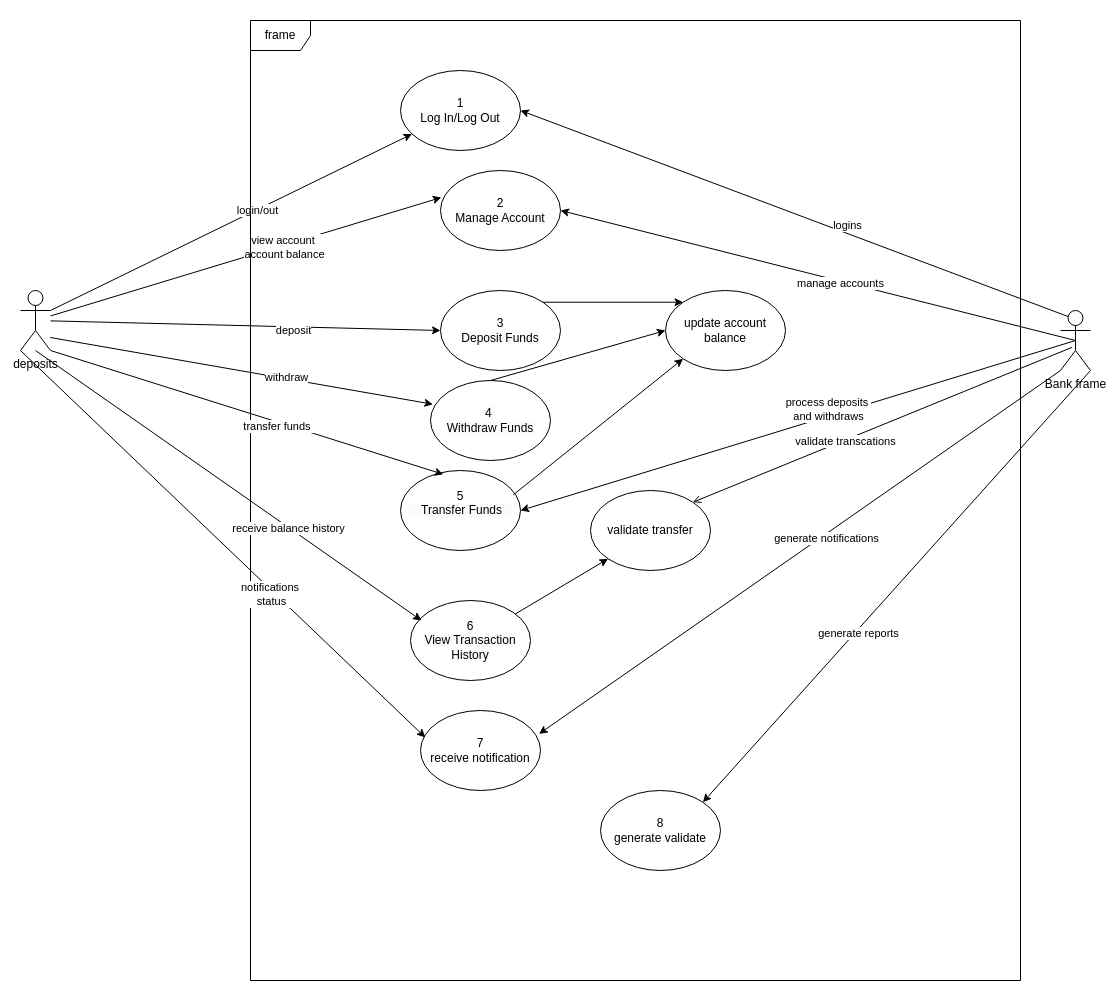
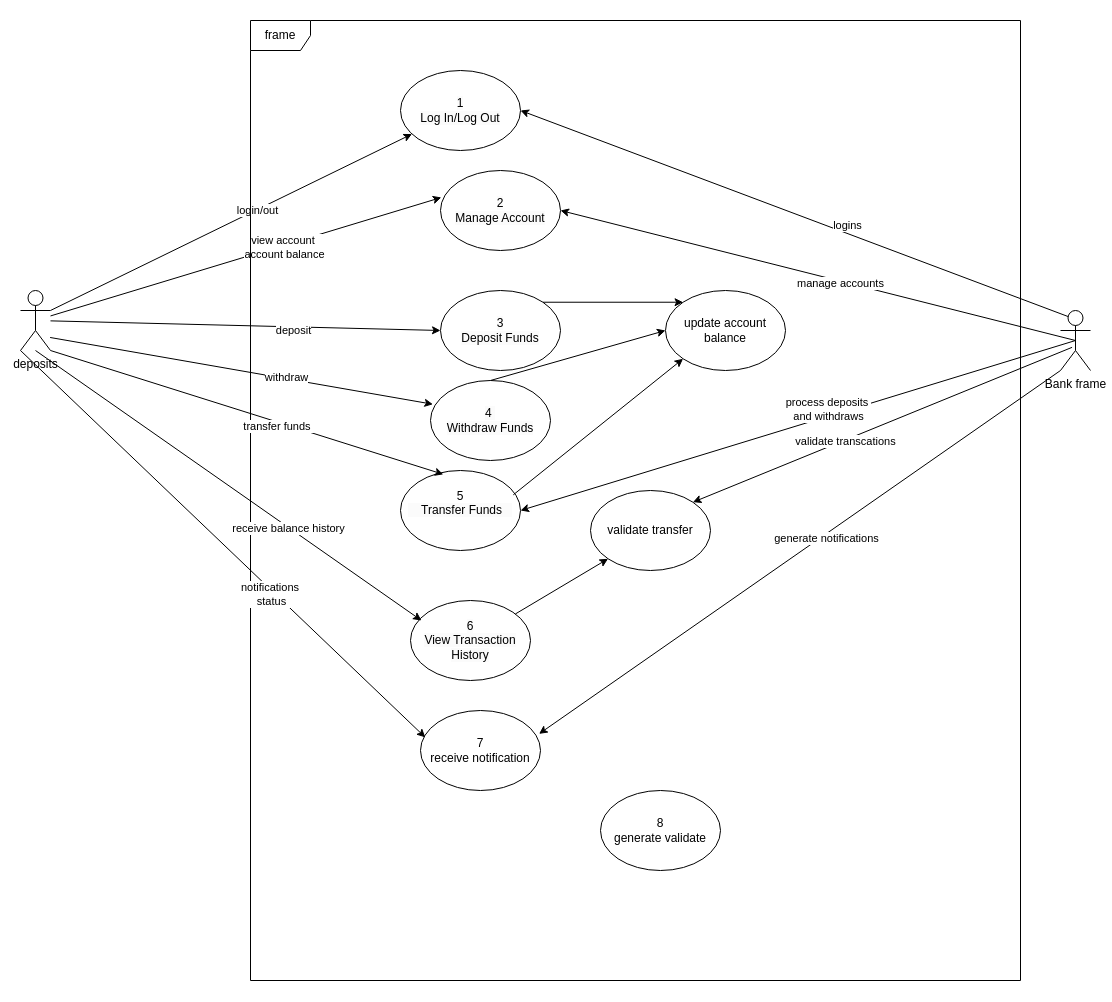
  <mxCell id="0" />
  <mxCell id="1" parent="0" />
  <mxCell id="2" value="deposits" style="shape=umlActor;verticalLabelPosition=bottom;verticalAlign=top;html=1;" vertex="1" parent="1"><mxGeometry x="20" y="290" width="30" height="60" as="geometry" /></mxCell>
  <mxCell id="3" value="&#10;&lt;br style=&quot;forced-color-adjust: none; color: rgb(0, 0, 0); font-family: Helvetica; font-size: 12px; font-style: normal; font-variant-ligatures: normal; font-variant-caps: normal; font-weight: 400; letter-spacing: normal; orphans: 2; text-align: center; text-indent: 0px; text-transform: none; widows: 2; word-spacing: 0px; -webkit-text-stroke-width: 0px; white-space: normal; background-color: rgb(251, 251, 251); text-decoration-thickness: initial; text-decoration-style: initial; text-decoration-color: initial;&quot;&gt;&lt;span style=&quot;color: rgb(0, 0, 0); font-family: Helvetica; font-size: 12px; font-style: normal; font-variant-ligatures: normal; font-variant-caps: normal; font-weight: 400; letter-spacing: normal; orphans: 2; text-align: center; text-indent: 0px; text-transform: none; widows: 2; word-spacing: 0px; -webkit-text-stroke-width: 0px; white-space: normal; background-color: rgb(251, 251, 251); text-decoration-thickness: initial; text-decoration-style: initial; text-decoration-color: initial; display: inline !important; float: none;&quot;&gt;1&lt;/span&gt;&lt;br style=&quot;forced-color-adjust: none; color: rgb(0, 0, 0); font-family: Helvetica; font-size: 12px; font-style: normal; font-variant-ligatures: normal; font-variant-caps: normal; font-weight: 400; letter-spacing: normal; orphans: 2; text-align: center; text-indent: 0px; text-transform: none; widows: 2; word-spacing: 0px; -webkit-text-stroke-width: 0px; white-space: normal; background-color: rgb(251, 251, 251); text-decoration-thickness: initial; text-decoration-style: initial; text-decoration-color: initial;&quot;&gt;&lt;div style=&quot;forced-color-adjust: none; color: rgb(0, 0, 0); font-family: Helvetica; font-size: 12px; font-style: normal; font-variant-ligatures: normal; font-variant-caps: normal; font-weight: 400; letter-spacing: normal; orphans: 2; text-align: center; text-indent: 0px; text-transform: none; widows: 2; word-spacing: 0px; -webkit-text-stroke-width: 0px; white-space: normal; background-color: rgb(251, 251, 251); text-decoration-thickness: initial; text-decoration-style: initial; text-decoration-color: initial;&quot;&gt;Log In/Log Out&lt;br style=&quot;forced-color-adjust: none;&quot;&gt;&lt;/div&gt;&#10;&#10;" style="ellipse;whiteSpace=wrap;html=1;" vertex="1" parent="1"><mxGeometry x="400" y="70" width="120" height="80" as="geometry" /></mxCell>
  <mxCell id="4" value="&#10;&lt;br style=&quot;forced-color-adjust: none; color: rgb(0, 0, 0); font-family: Helvetica; font-size: 12px; font-style: normal; font-variant-ligatures: normal; font-variant-caps: normal; font-weight: 400; letter-spacing: normal; orphans: 2; text-align: center; text-indent: 0px; text-transform: none; widows: 2; word-spacing: 0px; -webkit-text-stroke-width: 0px; white-space: normal; background-color: rgb(251, 251, 251); text-decoration-thickness: initial; text-decoration-style: initial; text-decoration-color: initial;&quot;&gt;&lt;span style=&quot;color: rgb(0, 0, 0); font-family: Helvetica; font-size: 12px; font-style: normal; font-variant-ligatures: normal; font-variant-caps: normal; font-weight: 400; letter-spacing: normal; orphans: 2; text-align: center; text-indent: 0px; text-transform: none; widows: 2; word-spacing: 0px; -webkit-text-stroke-width: 0px; white-space: normal; background-color: rgb(251, 251, 251); text-decoration-thickness: initial; text-decoration-style: initial; text-decoration-color: initial; display: inline !important; float: none;&quot;&gt;2&lt;/span&gt;&lt;br style=&quot;forced-color-adjust: none; color: rgb(0, 0, 0); font-family: Helvetica; font-size: 12px; font-style: normal; font-variant-ligatures: normal; font-variant-caps: normal; font-weight: 400; letter-spacing: normal; orphans: 2; text-align: center; text-indent: 0px; text-transform: none; widows: 2; word-spacing: 0px; -webkit-text-stroke-width: 0px; white-space: normal; background-color: rgb(251, 251, 251); text-decoration-thickness: initial; text-decoration-style: initial; text-decoration-color: initial;&quot;&gt;&lt;div style=&quot;forced-color-adjust: none; color: rgb(0, 0, 0); font-family: Helvetica; font-size: 12px; font-style: normal; font-variant-ligatures: normal; font-variant-caps: normal; font-weight: 400; letter-spacing: normal; orphans: 2; text-align: center; text-indent: 0px; text-transform: none; widows: 2; word-spacing: 0px; -webkit-text-stroke-width: 0px; white-space: normal; background-color: rgb(251, 251, 251); text-decoration-thickness: initial; text-decoration-style: initial; text-decoration-color: initial;&quot;&gt;Manage Account&lt;br style=&quot;forced-color-adjust: none;&quot;&gt;&lt;/div&gt;&#10;&#10;" style="ellipse;whiteSpace=wrap;html=1;" vertex="1" parent="1"><mxGeometry x="440" y="170" width="120" height="80" as="geometry" /></mxCell>
  <mxCell id="5" value="&#10;&lt;br style=&quot;forced-color-adjust: none; color: rgb(0, 0, 0); font-family: Helvetica; font-size: 12px; font-style: normal; font-variant-ligatures: normal; font-variant-caps: normal; font-weight: 400; letter-spacing: normal; orphans: 2; text-align: center; text-indent: 0px; text-transform: none; widows: 2; word-spacing: 0px; -webkit-text-stroke-width: 0px; white-space: normal; background-color: rgb(251, 251, 251); text-decoration-thickness: initial; text-decoration-style: initial; text-decoration-color: initial;&quot;&gt;&lt;span style=&quot;color: rgb(0, 0, 0); font-family: Helvetica; font-size: 12px; font-style: normal; font-variant-ligatures: normal; font-variant-caps: normal; font-weight: 400; letter-spacing: normal; orphans: 2; text-align: center; text-indent: 0px; text-transform: none; widows: 2; word-spacing: 0px; -webkit-text-stroke-width: 0px; white-space: normal; background-color: rgb(251, 251, 251); text-decoration-thickness: initial; text-decoration-style: initial; text-decoration-color: initial; display: inline !important; float: none;&quot;&gt;3&lt;/span&gt;&lt;br style=&quot;forced-color-adjust: none; color: rgb(0, 0, 0); font-family: Helvetica; font-size: 12px; font-style: normal; font-variant-ligatures: normal; font-variant-caps: normal; font-weight: 400; letter-spacing: normal; orphans: 2; text-align: center; text-indent: 0px; text-transform: none; widows: 2; word-spacing: 0px; -webkit-text-stroke-width: 0px; white-space: normal; background-color: rgb(251, 251, 251); text-decoration-thickness: initial; text-decoration-style: initial; text-decoration-color: initial;&quot;&gt;&lt;div style=&quot;forced-color-adjust: none; color: rgb(0, 0, 0); font-family: Helvetica; font-size: 12px; font-style: normal; font-variant-ligatures: normal; font-variant-caps: normal; font-weight: 400; letter-spacing: normal; orphans: 2; text-align: center; text-indent: 0px; text-transform: none; widows: 2; word-spacing: 0px; -webkit-text-stroke-width: 0px; white-space: normal; background-color: rgb(251, 251, 251); text-decoration-thickness: initial; text-decoration-style: initial; text-decoration-color: initial;&quot;&gt;Deposit Funds&lt;br style=&quot;forced-color-adjust: none;&quot;&gt;&lt;/div&gt;&#10;&#10;" style="ellipse;whiteSpace=wrap;html=1;" vertex="1" parent="1"><mxGeometry x="440" y="290" width="120" height="80" as="geometry" /></mxCell>
  <mxCell id="6" value="&lt;br&gt;&lt;span style=&quot;color: rgb(0, 0, 0); font-family: Helvetica; font-size: 12px; font-style: normal; font-variant-ligatures: normal; font-variant-caps: normal; font-weight: 400; letter-spacing: normal; orphans: 2; text-align: center; text-indent: 0px; text-transform: none; widows: 2; word-spacing: 0px; -webkit-text-stroke-width: 0px; white-space: normal; background-color: rgb(251, 251, 251); text-decoration-thickness: initial; text-decoration-style: initial; text-decoration-color: initial; display: inline !important; float: none;&quot;&gt;4&amp;nbsp;&lt;/span&gt;&lt;div&gt;&lt;span style=&quot;color: rgb(0, 0, 0); font-family: Helvetica; font-size: 12px; font-style: normal; font-variant-ligatures: normal; font-variant-caps: normal; font-weight: 400; letter-spacing: normal; orphans: 2; text-align: center; text-indent: 0px; text-transform: none; widows: 2; word-spacing: 0px; -webkit-text-stroke-width: 0px; white-space: normal; background-color: rgb(251, 251, 251); text-decoration-thickness: initial; text-decoration-style: initial; text-decoration-color: initial; display: inline !important; float: none;&quot;&gt;Withdraw Funds&lt;/span&gt;&lt;br&gt;&lt;br&gt;&lt;/div&gt;" style="ellipse;whiteSpace=wrap;html=1;" vertex="1" parent="1"><mxGeometry x="430" y="380" width="120" height="80" as="geometry" /></mxCell>
  <mxCell id="7" value="5&lt;br&gt;&lt;span style=&quot;color: rgb(0, 0, 0); font-family: Helvetica; font-size: 12px; font-style: normal; font-variant-ligatures: normal; font-variant-caps: normal; font-weight: 400; letter-spacing: normal; orphans: 2; text-align: center; text-indent: 0px; text-transform: none; widows: 2; word-spacing: 0px; -webkit-text-stroke-width: 0px; white-space: normal; background-color: rgb(251, 251, 251); text-decoration-thickness: initial; text-decoration-style: initial; text-decoration-color: initial; display: inline !important; float: none;&quot;&gt;&amp;nbsp; &amp;nbsp; Transfer Funds&amp;nbsp; &amp;nbsp;&lt;/span&gt;&lt;div&gt;&lt;br/&gt;&lt;/div&gt;" style="ellipse;whiteSpace=wrap;html=1;" vertex="1" parent="1"><mxGeometry x="400" y="470" width="120" height="80" as="geometry" /></mxCell>
  <mxCell id="8" value="&lt;br&gt;&lt;br style=&quot;forced-color-adjust: none; color: rgb(0, 0, 0); font-family: Helvetica; font-size: 12px; font-style: normal; font-variant-ligatures: normal; font-variant-caps: normal; font-weight: 400; letter-spacing: normal; orphans: 2; text-align: center; text-indent: 0px; text-transform: none; widows: 2; word-spacing: 0px; -webkit-text-stroke-width: 0px; white-space: normal; background-color: rgb(251, 251, 251); text-decoration-thickness: initial; text-decoration-style: initial; text-decoration-color: initial;&quot;&gt;&lt;span style=&quot;color: rgb(0, 0, 0); font-family: Helvetica; font-size: 12px; font-style: normal; font-variant-ligatures: normal; font-variant-caps: normal; font-weight: 400; letter-spacing: normal; orphans: 2; text-align: center; text-indent: 0px; text-transform: none; widows: 2; word-spacing: 0px; -webkit-text-stroke-width: 0px; white-space: normal; background-color: rgb(251, 251, 251); text-decoration-thickness: initial; text-decoration-style: initial; text-decoration-color: initial; display: inline !important; float: none;&quot;&gt;6&lt;br&gt;&lt;/span&gt;&lt;div&gt;&lt;span style=&quot;color: rgb(0, 0, 0); font-family: Helvetica; font-size: 12px; font-style: normal; font-variant-ligatures: normal; font-variant-caps: normal; font-weight: 400; letter-spacing: normal; orphans: 2; text-align: center; text-indent: 0px; text-transform: none; widows: 2; word-spacing: 0px; -webkit-text-stroke-width: 0px; white-space: normal; background-color: rgb(251, 251, 251); text-decoration-thickness: initial; text-decoration-style: initial; text-decoration-color: initial; display: inline !important; float: none;&quot;&gt;View Transaction History&lt;/span&gt;&lt;br style=&quot;forced-color-adjust: none; color: rgb(0, 0, 0); font-family: Helvetica; font-size: 12px; font-style: normal; font-variant-ligatures: normal; font-variant-caps: normal; font-weight: 400; letter-spacing: normal; orphans: 2; text-align: center; text-indent: 0px; text-transform: none; widows: 2; word-spacing: 0px; -webkit-text-stroke-width: 0px; white-space: normal; background-color: rgb(251, 251, 251); text-decoration-thickness: initial; text-decoration-style: initial; text-decoration-color: initial;&quot;&gt;&lt;br&gt;&lt;br&gt;&lt;/div&gt;" style="ellipse;whiteSpace=wrap;html=1;" vertex="1" parent="1"><mxGeometry x="410" y="600" width="120" height="80" as="geometry" /></mxCell>
  <mxCell id="9" value="&lt;div&gt;7&lt;/div&gt;receive notification" style="ellipse;whiteSpace=wrap;html=1;" vertex="1" parent="1"><mxGeometry x="420" y="710" width="120" height="80" as="geometry" /></mxCell>
  <mxCell id="10" value="Bank frame" style="shape=umlActor;verticalLabelPosition=bottom;verticalAlign=top;html=1;" vertex="1" parent="1"><mxGeometry x="1060" y="310" width="30" height="60" as="geometry" /></mxCell>
  <mxCell id="11" value="" style="endArrow=classic;html=1;rounded=0;exitX=1;exitY=0.333;exitDx=0;exitDy=0;exitPerimeter=0;" edge="1" parent="1" source="2" target="3"><mxGeometry width="50" height="50" relative="1" as="geometry"><mxPoint x="630" y="250" as="sourcePoint" /><mxPoint x="680" y="200" as="targetPoint" /></mxGeometry></mxCell>
  <mxCell id="12" value="login/out" style="edgeLabel;html=1;align=center;verticalAlign=middle;resizable=0;points=[];" vertex="1" connectable="0" parent="11"><mxGeometry x="0.137" relative="1" as="geometry"><mxPoint x="1" as="offset" /></mxGeometry></mxCell>
  <mxCell id="13" value="" style="endArrow=classic;html=1;rounded=0;entryX=0.007;entryY=0.337;entryDx=0;entryDy=0;entryPerimeter=0;" edge="1" parent="1" source="2" target="4"><mxGeometry width="50" height="50" relative="1" as="geometry"><mxPoint x="630" y="240" as="sourcePoint" /><mxPoint x="680" y="200" as="targetPoint" /></mxGeometry></mxCell>
  <mxCell id="14" value="view account&amp;nbsp;&lt;div&gt;account balance&lt;/div&gt;" style="edgeLabel;html=1;align=center;verticalAlign=middle;resizable=0;points=[];" vertex="1" connectable="0" parent="13"><mxGeometry x="0.19" y="-2" relative="1" as="geometry"><mxPoint as="offset" /></mxGeometry></mxCell>
  <mxCell id="15" value="frame" style="shape=umlFrame;whiteSpace=wrap;html=1;pointerEvents=0;" vertex="1" parent="1"><mxGeometry x="250" y="20" width="770" height="960" as="geometry" /></mxCell>
  <mxCell id="16" value="" style="endArrow=classic;html=1;rounded=0;entryX=0;entryY=0.5;entryDx=0;entryDy=0;" edge="1" parent="1" source="2" target="5"><mxGeometry width="50" height="50" relative="1" as="geometry"><mxPoint x="280" y="340" as="sourcePoint" /><mxPoint x="561" y="299" as="targetPoint" /></mxGeometry></mxCell>
  <mxCell id="17" value="deposit" style="edgeLabel;html=1;align=center;verticalAlign=middle;resizable=0;points=[];" vertex="1" connectable="0" parent="16"><mxGeometry x="0.248" y="-3" relative="1" as="geometry"><mxPoint as="offset" /></mxGeometry></mxCell>
  <mxCell id="18" value="" style="endArrow=classic;html=1;rounded=0;entryX=0.02;entryY=0.297;entryDx=0;entryDy=0;entryPerimeter=0;exitX=0.987;exitY=0.783;exitDx=0;exitDy=0;exitPerimeter=0;" edge="1" parent="1" source="2" target="6"><mxGeometry width="50" height="50" relative="1" as="geometry"><mxPoint x="300" y="330" as="sourcePoint" /><mxPoint x="581" y="289" as="targetPoint" /></mxGeometry></mxCell>
  <mxCell id="19" value="withdraw" style="edgeLabel;html=1;align=center;verticalAlign=middle;resizable=0;points=[];" vertex="1" connectable="0" parent="18"><mxGeometry x="0.23" y="2" relative="1" as="geometry"><mxPoint as="offset" /></mxGeometry></mxCell>
  <mxCell id="20" value="" style="endArrow=classic;html=1;rounded=0;entryX=0.357;entryY=0.048;entryDx=0;entryDy=0;entryPerimeter=0;exitX=1;exitY=1;exitDx=0;exitDy=0;exitPerimeter=0;" edge="1" parent="1" source="2" target="7"><mxGeometry width="50" height="50" relative="1" as="geometry"><mxPoint x="270" y="420" as="sourcePoint" /><mxPoint x="551" y="379" as="targetPoint" /></mxGeometry></mxCell>
  <mxCell id="21" value="transfer funds&amp;nbsp;" style="edgeLabel;html=1;align=center;verticalAlign=middle;resizable=0;points=[];" vertex="1" connectable="0" parent="20"><mxGeometry x="0.164" y="-3" relative="1" as="geometry"><mxPoint as="offset" /></mxGeometry></mxCell>
  <mxCell id="22" value="" style="endArrow=classic;html=1;rounded=0;" edge="1" parent="1"><mxGeometry width="50" height="50" relative="1" as="geometry"><mxPoint x="35" y="350" as="sourcePoint" /><mxPoint x="421" y="620" as="targetPoint" /></mxGeometry></mxCell>
  <mxCell id="23" value="receive balance history" style="edgeLabel;html=1;align=center;verticalAlign=middle;resizable=0;points=[];" vertex="1" connectable="0" parent="22"><mxGeometry x="0.313" y="-1" relative="1" as="geometry"><mxPoint as="offset" /></mxGeometry></mxCell>
  <mxCell id="24" value="" style="endArrow=classic;html=1;rounded=0;entryX=1;entryY=0.5;entryDx=0;entryDy=0;exitX=0.25;exitY=0.1;exitDx=0;exitDy=0;exitPerimeter=0;" edge="1" parent="1" source="10" target="3"><mxGeometry width="50" height="50" relative="1" as="geometry"><mxPoint x="590" y="430" as="sourcePoint" /><mxPoint x="640" y="380" as="targetPoint" /></mxGeometry></mxCell>
  <mxCell id="25" value="logins" style="edgeLabel;html=1;align=center;verticalAlign=middle;resizable=0;points=[];" vertex="1" connectable="0" parent="24"><mxGeometry x="-0.183" y="-8" relative="1" as="geometry"><mxPoint as="offset" /></mxGeometry></mxCell>
  <mxCell id="26" value="" style="endArrow=classic;html=1;rounded=0;entryX=1;entryY=0.5;entryDx=0;entryDy=0;exitX=0.5;exitY=0.5;exitDx=0;exitDy=0;exitPerimeter=0;" edge="1" parent="1" source="10" target="4"><mxGeometry width="50" height="50" relative="1" as="geometry"><mxPoint x="590" y="340" as="sourcePoint" /><mxPoint x="640" y="290" as="targetPoint" /></mxGeometry></mxCell>
  <mxCell id="27" value="manage accounts" style="edgeLabel;html=1;align=center;verticalAlign=middle;resizable=0;points=[];" vertex="1" connectable="0" parent="26"><mxGeometry x="-0.089" y="2" relative="1" as="geometry"><mxPoint as="offset" /></mxGeometry></mxCell>
  <mxCell id="28" value="" style="endArrow=classic;html=1;rounded=0;entryX=1;entryY=0.5;entryDx=0;entryDy=0;exitX=0.5;exitY=0.5;exitDx=0;exitDy=0;exitPerimeter=0;" edge="1" parent="1" source="10" target="7"><mxGeometry width="50" height="50" relative="1" as="geometry"><mxPoint x="1000" y="260" as="sourcePoint" /><mxPoint x="931" y="389" as="targetPoint" /></mxGeometry></mxCell>
  <mxCell id="29" value="process deposits&amp;nbsp;&lt;div&gt;and withdraws&lt;/div&gt;" style="edgeLabel;html=1;align=center;verticalAlign=middle;resizable=0;points=[];" vertex="1" connectable="0" parent="28"><mxGeometry x="-0.123" y="-6" relative="1" as="geometry"><mxPoint x="-2" as="offset" /></mxGeometry></mxCell>
  <mxCell id="30" value="&lt;div&gt;8&lt;/div&gt;generate validate" style="ellipse;whiteSpace=wrap;html=1;" vertex="1" parent="1"><mxGeometry x="600" y="790" width="120" height="80" as="geometry" /></mxCell>
- <mxCell id="31" value="" style="endArrow=classic;html=1;rounded=0;entryX=1;entryY=0;entryDx=0;entryDy=0;exitX=1;exitY=1;exitDx=0;exitDy=0;exitPerimeter=0;" edge="1" parent="1" source="10" target="30"><mxGeometry width="50" height="50" relative="1" as="geometry"><mxPoint x="660" y="700" as="sourcePoint" /><mxPoint x="195" y="900" as="targetPoint" /></mxGeometry></mxCell>
- <mxCell id="32" value="generate reports" style="edgeLabel;html=1;align=center;verticalAlign=middle;resizable=0;points=[];" vertex="1" connectable="0" parent="31"><mxGeometry x="0.208" y="2" relative="1" as="geometry"><mxPoint y="1" as="offset" /></mxGeometry></mxCell>
  <mxCell id="33" value="" style="endArrow=classic;html=1;rounded=0;entryX=0.988;entryY=0.292;entryDx=0;entryDy=0;entryPerimeter=0;exitX=0;exitY=1;exitDx=0;exitDy=0;exitPerimeter=0;" edge="1" parent="1" source="10" target="9"><mxGeometry width="50" height="50" relative="1" as="geometry"><mxPoint x="1070" y="350" as="sourcePoint" /><mxPoint x="530" y="230" as="targetPoint" /></mxGeometry></mxCell>
  <mxCell id="34" value="generate notifications" style="edgeLabel;html=1;align=center;verticalAlign=middle;resizable=0;points=[];" vertex="1" connectable="0" parent="33"><mxGeometry x="-0.094" y="3" relative="1" as="geometry"><mxPoint as="offset" /></mxGeometry></mxCell>
  <mxCell id="35" value="" style="endArrow=classic;html=1;rounded=0;entryX=0.04;entryY=0.336;entryDx=0;entryDy=0;entryPerimeter=0;exitX=0;exitY=1;exitDx=0;exitDy=0;exitPerimeter=0;" edge="1" parent="1" source="2" target="9"><mxGeometry width="50" height="50" relative="1" as="geometry"><mxPoint x="480" y="650" as="sourcePoint" /><mxPoint x="530" y="600" as="targetPoint" /></mxGeometry></mxCell>
  <mxCell id="36" value="notifications&amp;nbsp;&lt;div&gt;status&lt;/div&gt;" style="edgeLabel;html=1;align=center;verticalAlign=middle;resizable=0;points=[];" vertex="1" connectable="0" parent="35"><mxGeometry x="0.25" y="-3" relative="1" as="geometry"><mxPoint as="offset" /></mxGeometry></mxCell>
  <mxCell id="37" value="validate transfer" style="ellipse;whiteSpace=wrap;html=1;" vertex="1" parent="1"><mxGeometry x="590" y="490" width="120" height="80" as="geometry" /></mxCell>
- <mxCell id="38" value="" style="endArrow=open;html=1;rounded=0;entryX=1;entryY=0;entryDx=0;entryDy=0;exitX=0.386;exitY=0.614;exitDx=0;exitDy=0;exitPerimeter=0;" edge="1" parent="1" source="10" target="37"><mxGeometry width="50" height="50" relative="1" as="geometry"><mxPoint x="810" y="450" as="sourcePoint" /><mxPoint x="266" y="730" as="targetPoint" /></mxGeometry></mxCell>
+ <mxCell id="38" value="" style="endArrow=classic;html=1;rounded=0;entryX=1;entryY=0;entryDx=0;entryDy=0;exitX=0.386;exitY=0.614;exitDx=0;exitDy=0;exitPerimeter=0;" edge="1" parent="1" source="10" target="37"><mxGeometry width="50" height="50" relative="1" as="geometry"><mxPoint x="810" y="450" as="sourcePoint" /><mxPoint x="266" y="730" as="targetPoint" /></mxGeometry></mxCell>
  <mxCell id="39" value="validate transcations" style="edgeLabel;html=1;align=center;verticalAlign=middle;resizable=0;points=[];" vertex="1" connectable="0" parent="38"><mxGeometry x="0.151" y="5" relative="1" as="geometry"><mxPoint x="-10" as="offset" /></mxGeometry></mxCell>
  <mxCell id="40" value="update account balance" style="ellipse;whiteSpace=wrap;html=1;" vertex="1" parent="1"><mxGeometry x="665" y="290" width="120" height="80" as="geometry" /></mxCell>
  <mxCell id="41" value="" style="endArrow=classic;html=1;rounded=0;exitX=1;exitY=0;exitDx=0;exitDy=0;entryX=0;entryY=0;entryDx=0;entryDy=0;" edge="1" parent="1" source="5" target="40"><mxGeometry width="50" height="50" relative="1" as="geometry"><mxPoint x="630" y="490" as="sourcePoint" /><mxPoint x="680" y="440" as="targetPoint" /></mxGeometry></mxCell>
  <mxCell id="42" value="" style="endArrow=classic;html=1;rounded=0;entryX=0;entryY=0.5;entryDx=0;entryDy=0;exitX=0.5;exitY=0;exitDx=0;exitDy=0;" edge="1" parent="1" source="6" target="40"><mxGeometry width="50" height="50" relative="1" as="geometry"><mxPoint x="630" y="490" as="sourcePoint" /><mxPoint x="680" y="440" as="targetPoint" /></mxGeometry></mxCell>
  <mxCell id="43" value="" style="endArrow=classic;html=1;rounded=0;entryX=0;entryY=1;entryDx=0;entryDy=0;exitX=0.94;exitY=0.304;exitDx=0;exitDy=0;exitPerimeter=0;" edge="1" parent="1" source="7" target="40"><mxGeometry width="50" height="50" relative="1" as="geometry"><mxPoint x="630" y="490" as="sourcePoint" /><mxPoint x="680" y="440" as="targetPoint" /></mxGeometry></mxCell>
  <mxCell id="44" value="" style="endArrow=classic;html=1;rounded=0;entryX=0;entryY=1;entryDx=0;entryDy=0;" edge="1" parent="1" source="8" target="37"><mxGeometry width="50" height="50" relative="1" as="geometry"><mxPoint x="920" y="440" as="sourcePoint" /><mxPoint x="970" y="390" as="targetPoint" /></mxGeometry></mxCell>
